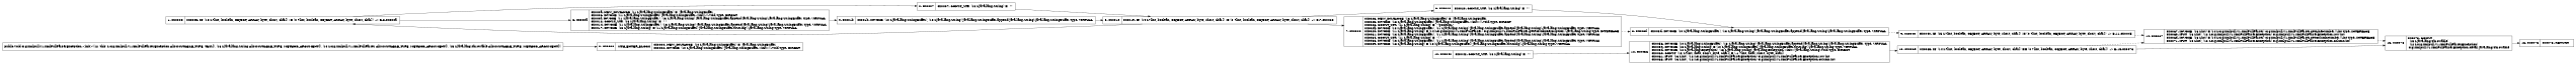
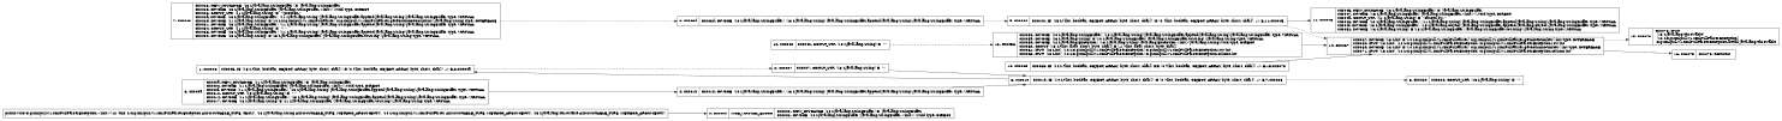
  digraph {
    rankdir=LR
    node [shape=record]
-   n1 [label="{0\:\ 0x0000|MTH_ENTER_BLOCK\l|0x0000: NEW_INSTANCE  (r0 I:java.lang.StringBuffer) =  java.lang.StringBuffer \l0x0002: INVOKE  (r0 I:java.lang.StringBuffer) java.lang.StringBuffer.\<init\>():void type: DIRECT \l}"]
+   n1 [label="{0\:\ 0x0000|MTH_VIRTUAL_BLOCK\l|0x0000: NEW_INSTANCE  (r0 I:java.lang.StringBuffer) =  java.lang.StringBuffer \l0x0002: INVOKE  (r0 I:java.lang.StringBuffer) java.lang.StringBuffer.\<init\>():void type: DIRECT \l}"]
    n2 [label="{1\:\ 0x0005|0x0005: IF  (r3 I:?[int, boolean, OBJECT, ARRAY, byte, short, char]) != (0 ?[int, boolean, OBJECT, ARRAY, byte, short, char])  \-\> B:3:0x000a \l}"]
    n3 [label="{2\:\ 0x0007|0x0007: CONST_STR  (r3 I:java.lang.String) =  \"\" \l}"]
    n4 [label="{3\:\ 0x000a|0x000a: NEW_INSTANCE  (r1 I:java.lang.StringBuffer) =  java.lang.StringBuffer \l0x000c: INVOKE  (r1 I:java.lang.StringBuffer) java.lang.StringBuffer.\<init\>():void type: DIRECT \l0x000f: INVOKE  (r1 I:java.lang.StringBuffer), (r3 I:java.lang.String) java.lang.StringBuffer.append(java.lang.String):java.lang.StringBuffer type: VIRTUAL \l0x0012: CONST_STR  (r3 I:java.lang.String) =  \" \" \l0x0014: INVOKE  (r1 I:java.lang.StringBuffer), (r3 I:java.lang.String) java.lang.StringBuffer.append(java.lang.String):java.lang.StringBuffer type: VIRTUAL \l0x0017: INVOKE  (r3 I:java.lang.String) = (r1 I:java.lang.StringBuffer) java.lang.StringBuffer.toString():java.lang.String type: VIRTUAL \l}"]
    n5 [label="{5\:\ 0x001e|0x001e: IF  (r4 I:?[int, boolean, OBJECT, ARRAY, byte, short, char]) != (0 ?[int, boolean, OBJECT, ARRAY, byte, short, char])  \-\> B:7:0x0023 \l}"]
    n6 [label="{4\:\ 0x001b|0x001b: INVOKE  (r0 I:java.lang.StringBuffer), (r3 I:java.lang.String) java.lang.StringBuffer.append(java.lang.String):java.lang.StringBuffer type: VIRTUAL \l}"]
    n7 [label="{6\:\ 0x0020|0x0020: CONST_STR  (r3 I:java.lang.String) =  \"\" \l}"]
    n8 [label="{7\:\ 0x0023|0x0023: NEW_INSTANCE  (r3 I:java.lang.StringBuffer) =  java.lang.StringBuffer \l0x0025: INVOKE  (r3 I:java.lang.StringBuffer) java.lang.StringBuffer.\<init\>():void type: DIRECT \l0x0028: CONST_STR  (r1 I:java.lang.String) =  \"(position:\" \l0x002a: INVOKE  (r3 I:java.lang.StringBuffer), (r1 I:java.lang.String) java.lang.StringBuffer.append(java.lang.String):java.lang.StringBuffer type: VIRTUAL \l0x002d: INVOKE  (r1 I:java.lang.String) = (r4 I:org.xmlpull.v1.XmlPullParser) org.xmlpull.v1.XmlPullParser.getPositionDescription():java.lang.String type: INTERFACE \l0x0031: INVOKE  (r3 I:java.lang.StringBuffer), (r1 I:java.lang.String) java.lang.StringBuffer.append(java.lang.String):java.lang.StringBuffer type: VIRTUAL \l0x0034: CONST_STR  (r1 I:java.lang.String) =  \") \" \l0x0036: INVOKE  (r3 I:java.lang.StringBuffer), (r1 I:java.lang.String) java.lang.StringBuffer.append(java.lang.String):java.lang.StringBuffer type: VIRTUAL \l0x0039: INVOKE  (r3 I:java.lang.String) = (r3 I:java.lang.StringBuffer) java.lang.StringBuffer.toString():java.lang.String type: VIRTUAL \l}"]
    n9 [label="{8\:\ 0x003d|0x003d: INVOKE  (r0 I:java.lang.StringBuffer), (r3 I:java.lang.String) java.lang.StringBuffer.append(java.lang.String):java.lang.StringBuffer type: VIRTUAL \l}"]
    n10 [label="{9\:\ 0x0040|0x0040: IF  (r5 I:?[int, boolean, OBJECT, ARRAY, byte, short, char]) != (0 ?[int, boolean, OBJECT, ARRAY, byte, short, char])  \-\> B:11:0x0045 \l}"]
+   n11 [label="{11\:\ 0x0045|0x0045: NEW_INSTANCE  (r3 I:java.lang.StringBuffer) =  java.lang.StringBuffer \l0x0047: INVOKE  (r3 I:java.lang.StringBuffer) java.lang.StringBuffer.\<init\>():void type: DIRECT \l0x004a: CONST_STR  (r1 I:java.lang.String) =  \"caused by: \" \l0x004c: INVOKE  (r3 I:java.lang.StringBuffer), (r1 I:java.lang.String) java.lang.StringBuffer.append(java.lang.String):java.lang.StringBuffer type: VIRTUAL \l0x004f: INVOKE  (r3 I:java.lang.StringBuffer), (r5 I:java.lang.Object) java.lang.StringBuffer.append(java.lang.Object):java.lang.StringBuffer type: VIRTUAL \l0x0052: INVOKE  (r3 I:java.lang.String) = (r3 I:java.lang.StringBuffer) java.lang.StringBuffer.toString():java.lang.String type: VIRTUAL \l}"]
    n12 [label="{14\:\ 0x0067|0x0067: INVOKE  (r3 I:int) = (r4 I:org.xmlpull.v1.XmlPullParser) org.xmlpull.v1.XmlPullParser.getLineNumber():int type: INTERFACE \l0x006b: IPUT  (r3 I:int), (r2 I:org.xmlpull.v1.XmlPullParserException) org.xmlpull.v1.XmlPullParserException.row int \l0x006d: INVOKE  (r3 I:int) = (r4 I:org.xmlpull.v1.XmlPullParser) org.xmlpull.v1.XmlPullParser.getColumnNumber():int type: INTERFACE \l0x0071: IPUT  (r3 I:int), (r2 I:org.xmlpull.v1.XmlPullParserException) org.xmlpull.v1.XmlPullParserException.column int \l}"]
    n13 [label="{10\:\ 0x0042|0x0042: CONST_STR  (r3 I:java.lang.String) =  \"\" \l}"]
    n14 [label="{12\:\ 0x0056|0x0056: INVOKE  (r0 I:java.lang.StringBuffer), (r3 I:java.lang.String) java.lang.StringBuffer.append(java.lang.String):java.lang.StringBuffer type: VIRTUAL \l0x0059: INVOKE  (r3 I:java.lang.String) = (r0 I:java.lang.StringBuffer) java.lang.StringBuffer.toString():java.lang.String type: VIRTUAL \l0x005d: INVOKE  (r2 I:java.lang.Exception), (r3 I:java.lang.String) java.lang.Exception.\<init\>(java.lang.String):void type: DIRECT \l0x0060: CONST  (r3 I:?[int, float, short, byte, char]) = (\-1 ?[int, float, short, byte, char]) \l0x0061: IPUT  (r3 I:int), (r2 I:org.xmlpull.v1.XmlPullParserException) org.xmlpull.v1.XmlPullParserException.row int \l0x0063: IPUT  (r3 I:int), (r2 I:org.xmlpull.v1.XmlPullParserException) org.xmlpull.v1.XmlPullParserException.column int \l}"]
    n15 [label="{13\:\ 0x0065|0x0065: IF  (r4 I:?[int, boolean, OBJECT, ARRAY, byte, short, char]) == (0 ?[int, boolean, OBJECT, ARRAY, byte, short, char])  \-\> B:15:0x0073 \l}"]
-   n16 [label="{15\:\ 0x0073|0x0073: CONST  \l  (r5 I:java.lang.Throwable)\l  (r2 I:org.xmlpull.v1.XmlPullParserException)\l org.xmlpull.v1.XmlPullParserException.detail java.lang.Throwable \l}"]
+   n16 [label="{15\:\ 0x0073|0x0073: IPUT  \l  (r5 I:java.lang.Throwable)\l  (r2 I:org.xmlpull.v1.XmlPullParserException)\l org.xmlpull.v1.XmlPullParserException.detail java.lang.Throwable \l}"]
    n17 [label="{16\:\ 0x0075|0x0075: RETURN   \l}"]
    n18 [label="{public void org.xmlpull.v1.XmlPullParserException.\<init\>((r2 'this' I:org.xmlpull.v1.XmlPullParserException A[IMMUTABLE_TYPE, THIS]), (r3 I:java.lang.String A[IMMUTABLE_TYPE, METHOD_ARGUMENT]), (r4 I:org.xmlpull.v1.XmlPullParser A[IMMUTABLE_TYPE, METHOD_ARGUMENT]), (r5 I:java.lang.Throwable A[IMMUTABLE_TYPE, METHOD_ARGUMENT])) }"]
-   n2 -> n3 [style=solid]
-   n2 -> n4
+   n2 -> n3 [style=dashed]
    n3 -> n5
    n4 -> n6
    n5 -> n2
-   n5 -> n7 [style=solid]
-   n5 -> n8
+   n5 -> n7 [style=dashed]
    n6 -> n5
-   n7 -> n9
    n8 -> n9 [style=dashed]
    n9 -> n10 [style=dashed]
+   n10 -> n11
    n10 -> n12 [style=dashed]
    n12 -> n16 [style=dashed]
-   n13 -> n14
-   n14 -> n15
-   n15 -> n12 [style=dashed]
-   n15 -> n16
-   n16 -> n17
+   n13 -> n14 [style=dashed]
+   n14 -> n12
+   n15 -> n12 [style=solid]
+   n12 -> n17
    n18 -> n1
  }
